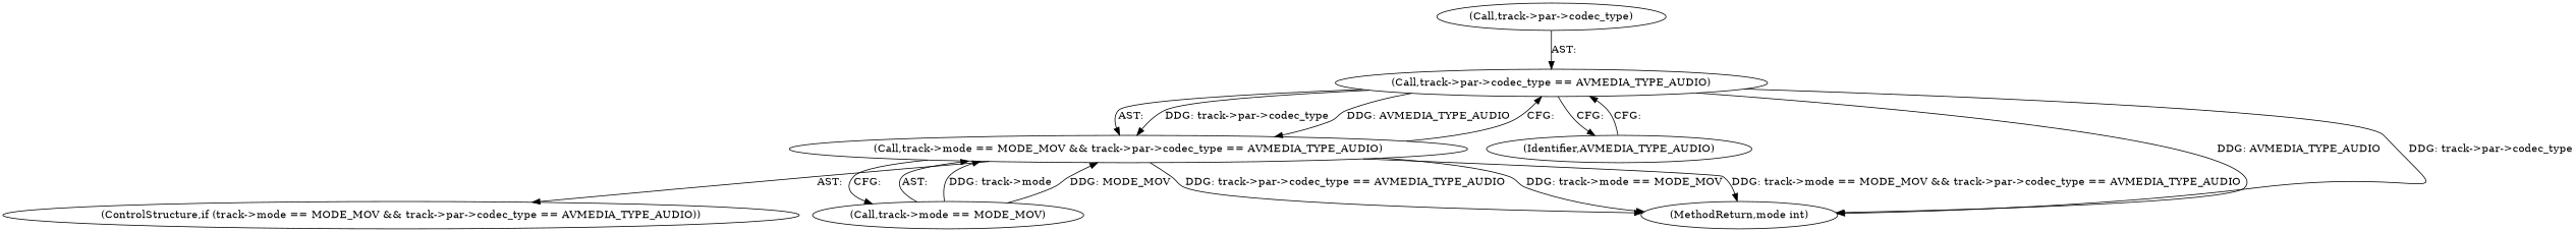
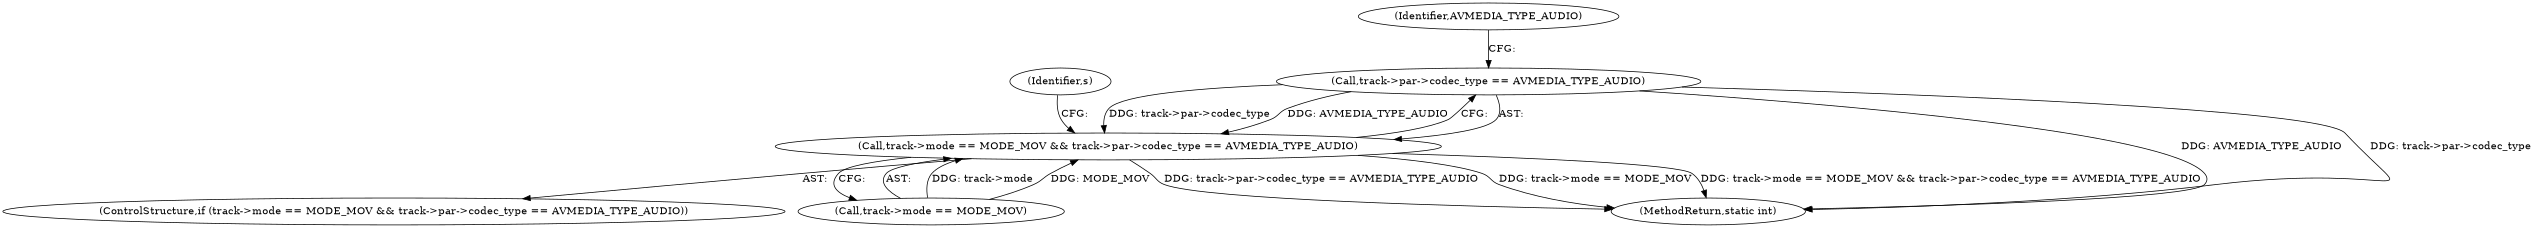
  digraph {
    n1 [label="(Call,track->par->codec_type == AVMEDIA_TYPE_AUDIO)"]
    n2 [label="(Call,track->mode == MODE_MOV && track->par->codec_type == AVMEDIA_TYPE_AUDIO)"]
    n3 [label="(Identifier,AVMEDIA_TYPE_AUDIO)"]
-   n4 [label="(MethodReturn,mode int)"]
+   n4 [label="(MethodReturn,static int)"]
    n5 [label="(ControlStructure,if (track->mode == MODE_MOV && track->par->codec_type == AVMEDIA_TYPE_AUDIO))"]
    n6 [label="(Call,track->mode == MODE_MOV)"]
-   n8 [label="(Call,track->par->codec_type)"]
+   n7 [label="(Identifier,s)"]
    n1 -> n2 [label="AST: "]
    n1 -> n2 [label="DDG: track->par->codec_type"]
    n1 -> n2 [label="DDG: AVMEDIA_TYPE_AUDIO"]
-   n1 -> n3 [label="CFG: "]
    n1 -> n4 [label="DDG: AVMEDIA_TYPE_AUDIO"]
    n1 -> n4 [label="DDG: track->par->codec_type"]
    n2 -> n1 [label="CFG: "]
    n2 -> n4 [label="DDG: track->mode == MODE_MOV"]
    n2 -> n4 [label="DDG: track->mode == MODE_MOV && track->par->codec_type == AVMEDIA_TYPE_AUDIO"]
    n2 -> n4 [label="DDG: track->par->codec_type == AVMEDIA_TYPE_AUDIO"]
    n2 -> n5 [label="AST: "]
    n2 -> n6 [label="CFG: "]
    n3 -> n1 [label="CFG: "]
    n6 -> n2 [label="AST: "]
    n6 -> n2 [label="DDG: track->mode"]
    n6 -> n2 [label="DDG: MODE_MOV"]
-   n8 -> n1 [label="AST: "]
+   n7 -> n2 [label="CFG: "]
  }
